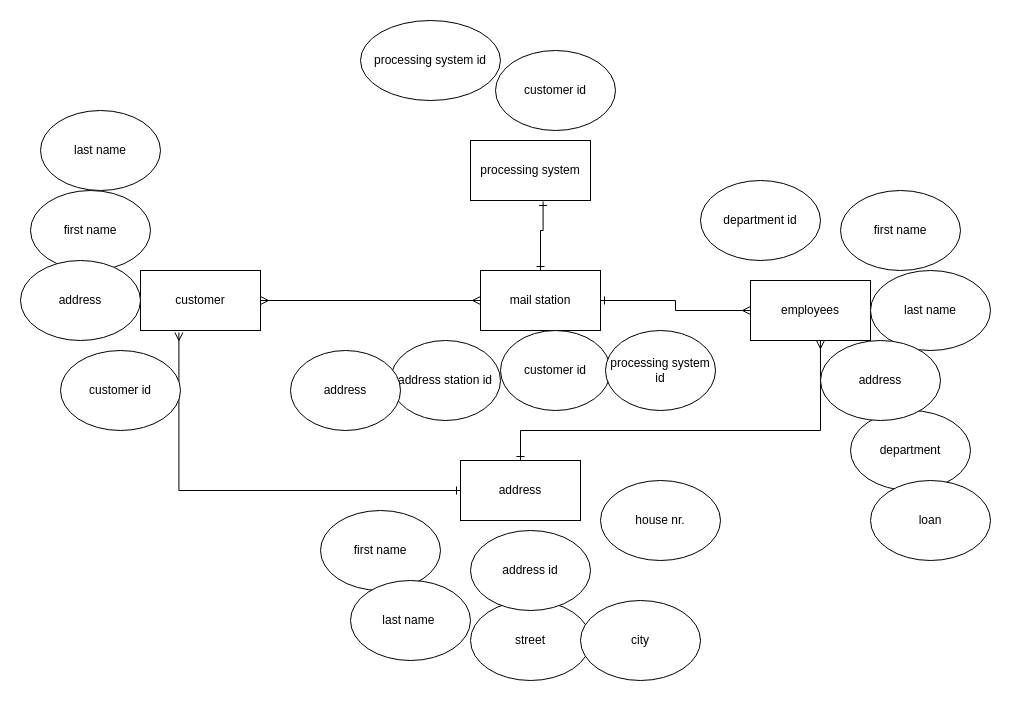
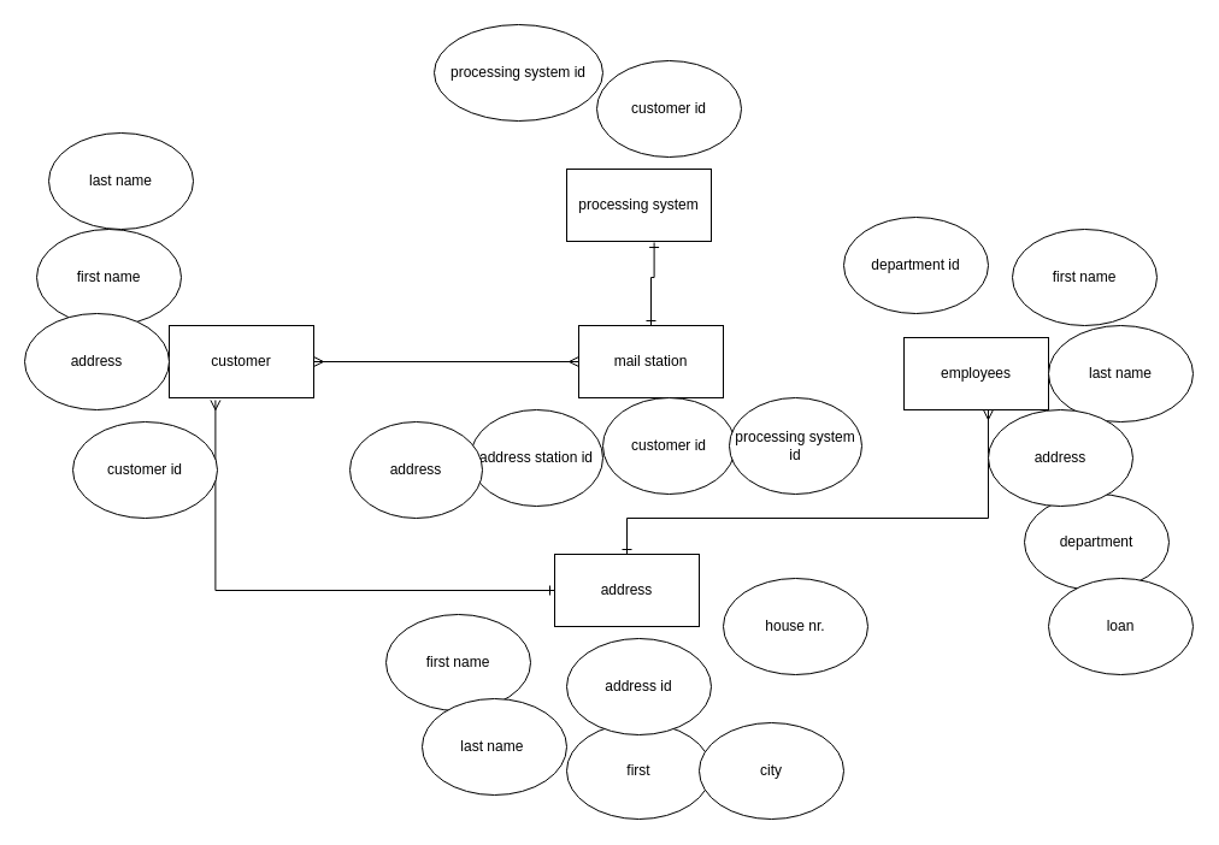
  <mxCell id="0" />
  <mxCell id="1" parent="0" />
  <mxCell id="2" style="edgeStyle=orthogonalEdgeStyle;rounded=0;orthogonalLoop=1;jettySize=auto;html=1;startArrow=ERone;startFill=0;entryX=0.605;entryY=1.017;entryDx=0;entryDy=0;entryPerimeter=0;endArrow=ERone;endFill=0;" edge="1" parent="1" source="3" target="7"><mxGeometry relative="1" as="geometry"><mxPoint x="539" y="210" as="targetPoint" /><Array as="points"><mxPoint x="540" y="230" /><mxPoint x="543" y="230" /></Array></mxGeometry></mxCell>
  <mxCell id="3" value="mail station" style="rounded=0;whiteSpace=wrap;html=1;" parent="1" vertex="1"><mxGeometry x="480" y="270" width="120" height="60" as="geometry" /></mxCell>
  <mxCell id="4" style="edgeStyle=orthogonalEdgeStyle;rounded=0;orthogonalLoop=1;jettySize=auto;html=1;startArrow=ERone;startFill=0;endArrow=ERmany;endFill=0;entryX=0.583;entryY=1;entryDx=0;entryDy=0;entryPerimeter=0;" parent="1" source="6" target="9" edge="1"><mxGeometry relative="1" as="geometry"><mxPoint x="810" y="430" as="targetPoint" /><Array as="points"><mxPoint x="820" y="430" /></Array></mxGeometry></mxCell>
  <mxCell id="5" style="edgeStyle=orthogonalEdgeStyle;rounded=0;orthogonalLoop=1;jettySize=auto;html=1;entryX=0.32;entryY=1.033;entryDx=0;entryDy=0;entryPerimeter=0;startArrow=ERone;startFill=0;endArrow=ERmany;endFill=0;" parent="1" source="6" target="8" edge="1"><mxGeometry relative="1" as="geometry" /></mxCell>
  <mxCell id="6" value="address" style="rounded=0;whiteSpace=wrap;html=1;" parent="1" vertex="1"><mxGeometry x="460" y="460" width="120" height="60" as="geometry" /></mxCell>
  <mxCell id="7" value="processing system" style="rounded=0;whiteSpace=wrap;html=1;" parent="1" vertex="1"><mxGeometry x="470" y="140" width="120" height="60" as="geometry" /></mxCell>
  <mxCell id="8" value="customer" style="rounded=0;whiteSpace=wrap;html=1;" parent="1" vertex="1"><mxGeometry x="140" y="270" width="120" height="60" as="geometry" /></mxCell>
  <mxCell id="9" value="employees" style="rounded=0;whiteSpace=wrap;html=1;" parent="1" vertex="1"><mxGeometry x="750" y="280" width="120" height="60" as="geometry" /></mxCell>
  <mxCell id="10" style="edgeStyle=orthogonalEdgeStyle;rounded=0;orthogonalLoop=1;jettySize=auto;html=1;exitX=1;exitY=0.5;exitDx=0;exitDy=0;startArrow=ERmany;startFill=0;endArrow=ERmany;endFill=0;entryX=0;entryY=0.5;entryDx=0;entryDy=0;" parent="1" source="8" target="3" edge="1"><mxGeometry relative="1" as="geometry"><mxPoint x="260" y="300" as="sourcePoint" /><mxPoint x="350" y="300" as="targetPoint" /></mxGeometry></mxCell>
- <mxCell id="11" style="edgeStyle=orthogonalEdgeStyle;rounded=0;orthogonalLoop=1;jettySize=auto;html=1;entryX=0;entryY=0.5;entryDx=0;entryDy=0;startArrow=ERone;startFill=0;endArrow=ERmany;endFill=0;" parent="1" source="3" target="9" edge="1"><mxGeometry relative="1" as="geometry"><mxPoint x="600" y="300" as="sourcePoint" /><mxPoint x="629.76" y="310.16" as="targetPoint" /></mxGeometry></mxCell>
  <mxCell id="12" value="customer id" style="ellipse;whiteSpace=wrap;html=1;" parent="1" vertex="1"><mxGeometry x="495" y="50" width="120" height="80" as="geometry" /></mxCell>
  <mxCell id="13" value="processing system id" style="ellipse;whiteSpace=wrap;html=1;" parent="1" vertex="1"><mxGeometry x="360" y="20" width="140" height="80" as="geometry" /></mxCell>
- <mxCell id="14" value="street" style="ellipse;whiteSpace=wrap;html=1;" parent="1" vertex="1"><mxGeometry x="470" y="600" width="120" height="80" as="geometry" /></mxCell>
+ <mxCell id="14" value="first" style="ellipse;whiteSpace=wrap;html=1;" parent="1" vertex="1"><mxGeometry x="470" y="600" width="120" height="80" as="geometry" /></mxCell>
  <mxCell id="15" value="first name" style="ellipse;whiteSpace=wrap;html=1;" parent="1" vertex="1"><mxGeometry x="320" y="510" width="120" height="80" as="geometry" /></mxCell>
  <mxCell id="16" value="last name&amp;nbsp;" style="ellipse;whiteSpace=wrap;html=1;" parent="1" vertex="1"><mxGeometry x="350" y="580" width="120" height="80" as="geometry" /></mxCell>
  <mxCell id="17" value="city" style="ellipse;whiteSpace=wrap;html=1;" parent="1" vertex="1"><mxGeometry x="580" y="600" width="120" height="80" as="geometry" /></mxCell>
  <mxCell id="18" value="house nr." style="ellipse;whiteSpace=wrap;html=1;" parent="1" vertex="1"><mxGeometry x="600" y="480" width="120" height="80" as="geometry" /></mxCell>
  <mxCell id="19" value="first name" style="ellipse;whiteSpace=wrap;html=1;" parent="1" vertex="1"><mxGeometry x="30" y="190" width="120" height="80" as="geometry" /></mxCell>
  <mxCell id="20" value="address" style="ellipse;whiteSpace=wrap;html=1;" parent="1" vertex="1"><mxGeometry x="20" y="260" width="120" height="80" as="geometry" /></mxCell>
  <mxCell id="21" value="customer id" style="ellipse;whiteSpace=wrap;html=1;" parent="1" vertex="1"><mxGeometry x="60" y="350" width="120" height="80" as="geometry" /></mxCell>
  <mxCell id="22" value="first name" style="ellipse;whiteSpace=wrap;html=1;" parent="1" vertex="1"><mxGeometry x="840" y="190" width="120" height="80" as="geometry" /></mxCell>
  <mxCell id="23" value="last name" style="ellipse;whiteSpace=wrap;html=1;" parent="1" vertex="1"><mxGeometry x="870" y="270" width="120" height="80" as="geometry" /></mxCell>
  <mxCell id="24" value="department" style="ellipse;whiteSpace=wrap;html=1;" parent="1" vertex="1"><mxGeometry x="850" y="410" width="120" height="80" as="geometry" /></mxCell>
  <mxCell id="25" value="address" style="ellipse;whiteSpace=wrap;html=1;" parent="1" vertex="1"><mxGeometry x="820" y="340" width="120" height="80" as="geometry" /></mxCell>
  <mxCell id="26" value="address station id" style="ellipse;whiteSpace=wrap;html=1;" parent="1" vertex="1"><mxGeometry x="390" y="340" width="110" height="80" as="geometry" /></mxCell>
  <mxCell id="27" value="address" style="ellipse;whiteSpace=wrap;html=1;" parent="1" vertex="1"><mxGeometry x="290" y="350" width="110" height="80" as="geometry" /></mxCell>
  <mxCell id="28" value="customer id" style="ellipse;whiteSpace=wrap;html=1;" parent="1" vertex="1"><mxGeometry x="500" y="330" width="110" height="80" as="geometry" /></mxCell>
  <mxCell id="29" value="processing system id" style="ellipse;whiteSpace=wrap;html=1;" parent="1" vertex="1"><mxGeometry x="605" y="330" width="110" height="80" as="geometry" /></mxCell>
  <mxCell id="30" value="last name" style="ellipse;whiteSpace=wrap;html=1;" parent="1" vertex="1"><mxGeometry x="40" y="110" width="120" height="80" as="geometry" /></mxCell>
  <mxCell id="31" value="address id" style="ellipse;whiteSpace=wrap;html=1;" vertex="1" parent="1"><mxGeometry x="470" y="530" width="120" height="80" as="geometry" /></mxCell>
  <mxCell id="32" value="department id" style="ellipse;whiteSpace=wrap;html=1;" vertex="1" parent="1"><mxGeometry x="700" y="180" width="120" height="80" as="geometry" /></mxCell>
  <mxCell id="33" value="loan" style="ellipse;whiteSpace=wrap;html=1;" vertex="1" parent="1"><mxGeometry x="870" y="480" width="120" height="80" as="geometry" /></mxCell>
